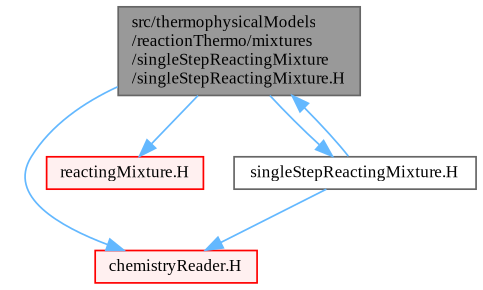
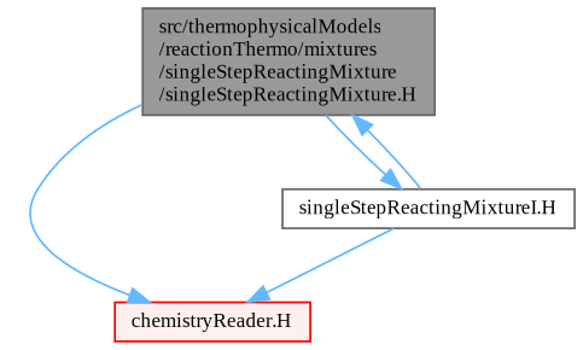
  digraph {
    fontname="Liberation Serif"
    node [color=red fillcolor="#FFF0F0" fontname="Liberation Serif" fontsize=10 shape=box style=filled]
    edge [color=steelblue1 fontname="Liberation Serif" fontsize=10 labelfontname=Helvetica labelfontsize=10 style=solid]
    n1 [color=gray40 fillcolor=grey60 fontcolor=black height=0.2 label="src/thermophysicalModels\l/reactionThermo/mixtures\l/singleStepReactingMixture\l/singleStepReactingMixture.H" width=0.4]
    n2 [height=0.2 label="chemistryReader.H" width=0.4]
-   n3 [height=0.2 label="reactingMixture.H" width=0.4]
-   n4 [color=grey40 fillcolor=white height=0.2 label="singleStepReactingMixture.H" width=0.4]
+   n4 [color=grey40 fillcolor=white height=0.2 label="singleStepReactingMixtureI.H" width=0.4]
    n1 -> n2
-   n1 -> n3
    n1 -> n4
    n4 -> n1
    n4 -> n2
  }
